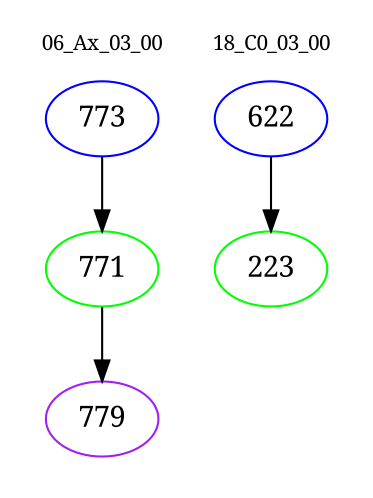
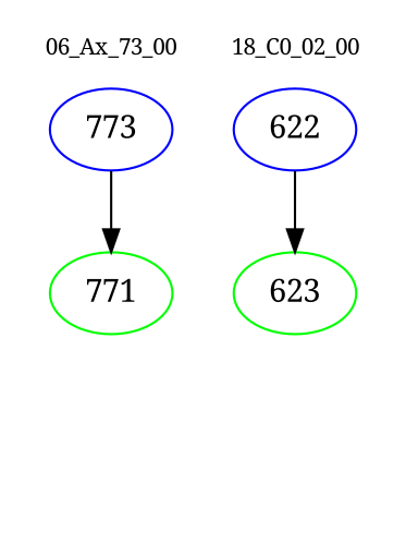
  digraph {
    fontname="Noto Serif"
    node [color=blue fontname="Noto Serif"]
    edge [color=black fontname="Noto Serif"]
    n1 [label=773]
    n2 [color=green label=771]
-   n3 [color=purple label=779]
    n4 [label=622]
-   n5 [color=green label=223]
+   n5 [color=green label=623]
    subgraph cluster_1 {
      color=white
      fontsize=10
-     label="06_Ax_03_00"
+     label="06_Ax_73_00"
      n1
      n2
-     n3
    }
    subgraph cluster_2 {
      color=white
      fontsize=10
-     label="18_C0_03_00"
+     label="18_C0_02_00"
      n4
      n5
    }
    n1 -> n2
-   n2 -> n3
    n4 -> n5
  }
